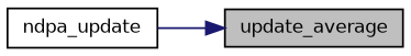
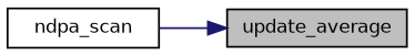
  digraph {
    rankdir=RL
    node [color=black fontname=Helvetica fontsize=10 shape=record style=filled]
    n1 [fillcolor=grey75 fontcolor=black height=0.2 label=update_average width=0.4]
-   n2 [fillcolor=white height=0.2 label=ndpa_update width=0.4]
+   n2 [fillcolor=white height=0.2 label=ndpa_scan width=0.4]
    n1 -> n2 [color=midnightblue dir=back fontname=Helvetica fontsize=10 labelfontname=Helvetica labelfontsize=10 style=solid]
  }
